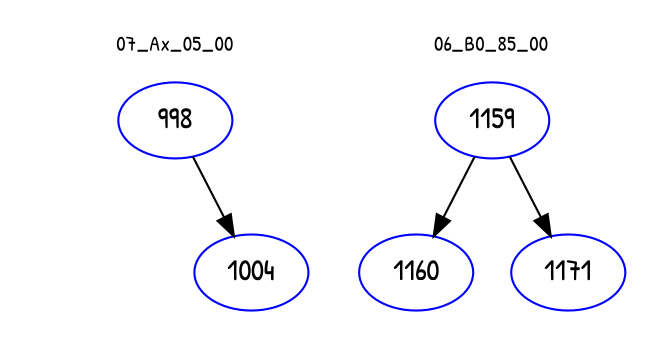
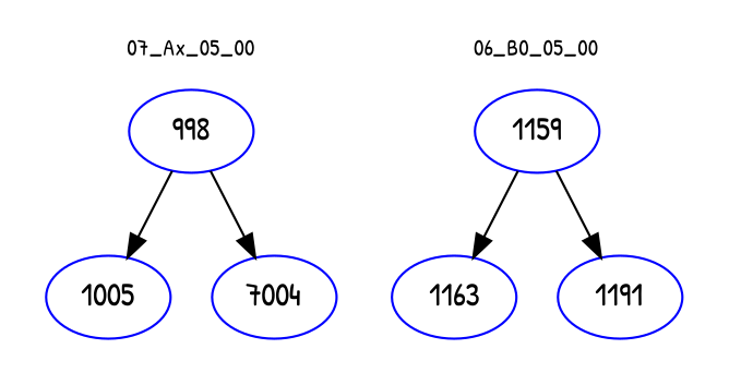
  digraph {
    fontname="Patrick Hand"
    node [color=blue fontname="Patrick Hand"]
    edge [color=black fontname="Patrick Hand"]
    n1 [label=998]
-   n3 [label=1004]
+   n2 [label=1005]
+   n3 [label=7004]
    n4 [label=1159]
-   n5 [label=1160]
-   n6 [label=1171]
+   n5 [label=1163]
+   n6 [label=1191]
    subgraph cluster_1 {
      color=white
      fontsize=10
      label="07_Ax_05_00"
      n1
+     n2
      n3
    }
    subgraph cluster_2 {
      color=white
      fontsize=10
-     label="06_B0_85_00"
+     label="06_B0_05_00"
      n4
      n5
      n6
    }
+   n1 -> n2
    n1 -> n3
    n4 -> n5
    n4 -> n6
  }
